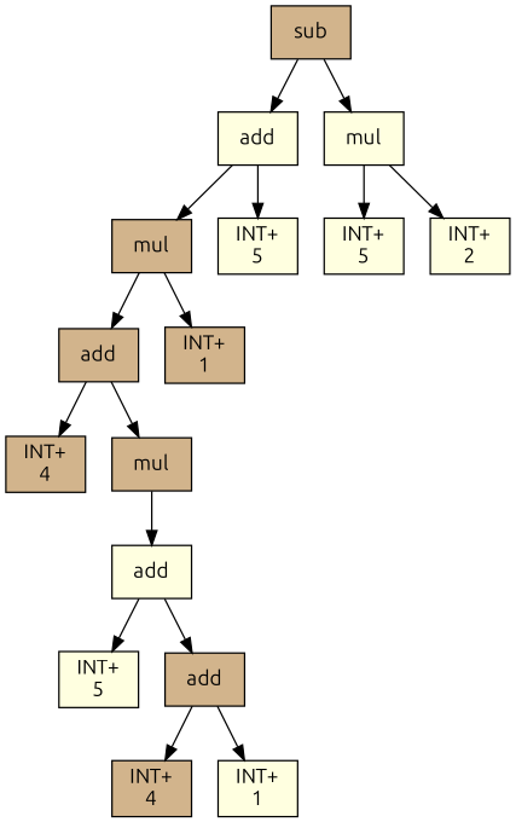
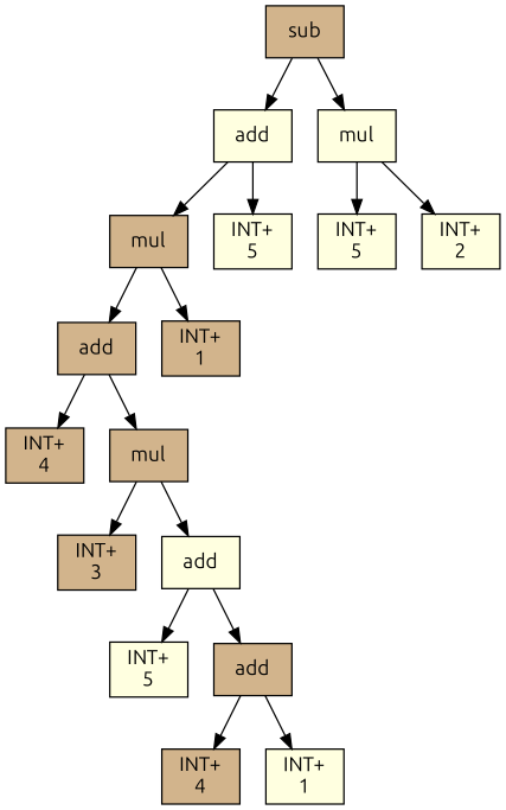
  digraph {
    fontname=Ubuntu
    node [shape=box style=filled fillcolor=tan fontname=Ubuntu]
    edge [fontname=Ubuntu]
    n1 [label=sub]
    n2 [label=add fillcolor=lightyellow]
    n3 [label=mul fillcolor=lightyellow]
    n4 [label=mul]
    n5 [label="INT+\n5" fillcolor=lightyellow]
    n6 [label=add]
    n7 [label="INT+\n1"]
    n8 [label="INT+\n4"]
    n9 [label=mul]
+   n10 [label="INT+\n3"]
    n11 [label=add fillcolor=lightyellow]
    n12 [label="INT+\n5" fillcolor=lightyellow]
    n13 [label=add]
    n14 [label="INT+\n4"]
    n15 [label="INT+\n1" fillcolor=lightyellow]
    n16 [label="INT+\n5" fillcolor=lightyellow]
    n17 [label="INT+\n2" fillcolor=lightyellow]
    n1 -> n2
    n1 -> n3
    n2 -> n4
    n2 -> n5
    n3 -> n16
    n3 -> n17
    n4 -> n6
    n4 -> n7
    n6 -> n8
    n6 -> n9
+   n9 -> n10
    n9 -> n11
    n11 -> n12
    n11 -> n13
    n13 -> n14
    n13 -> n15
  }
